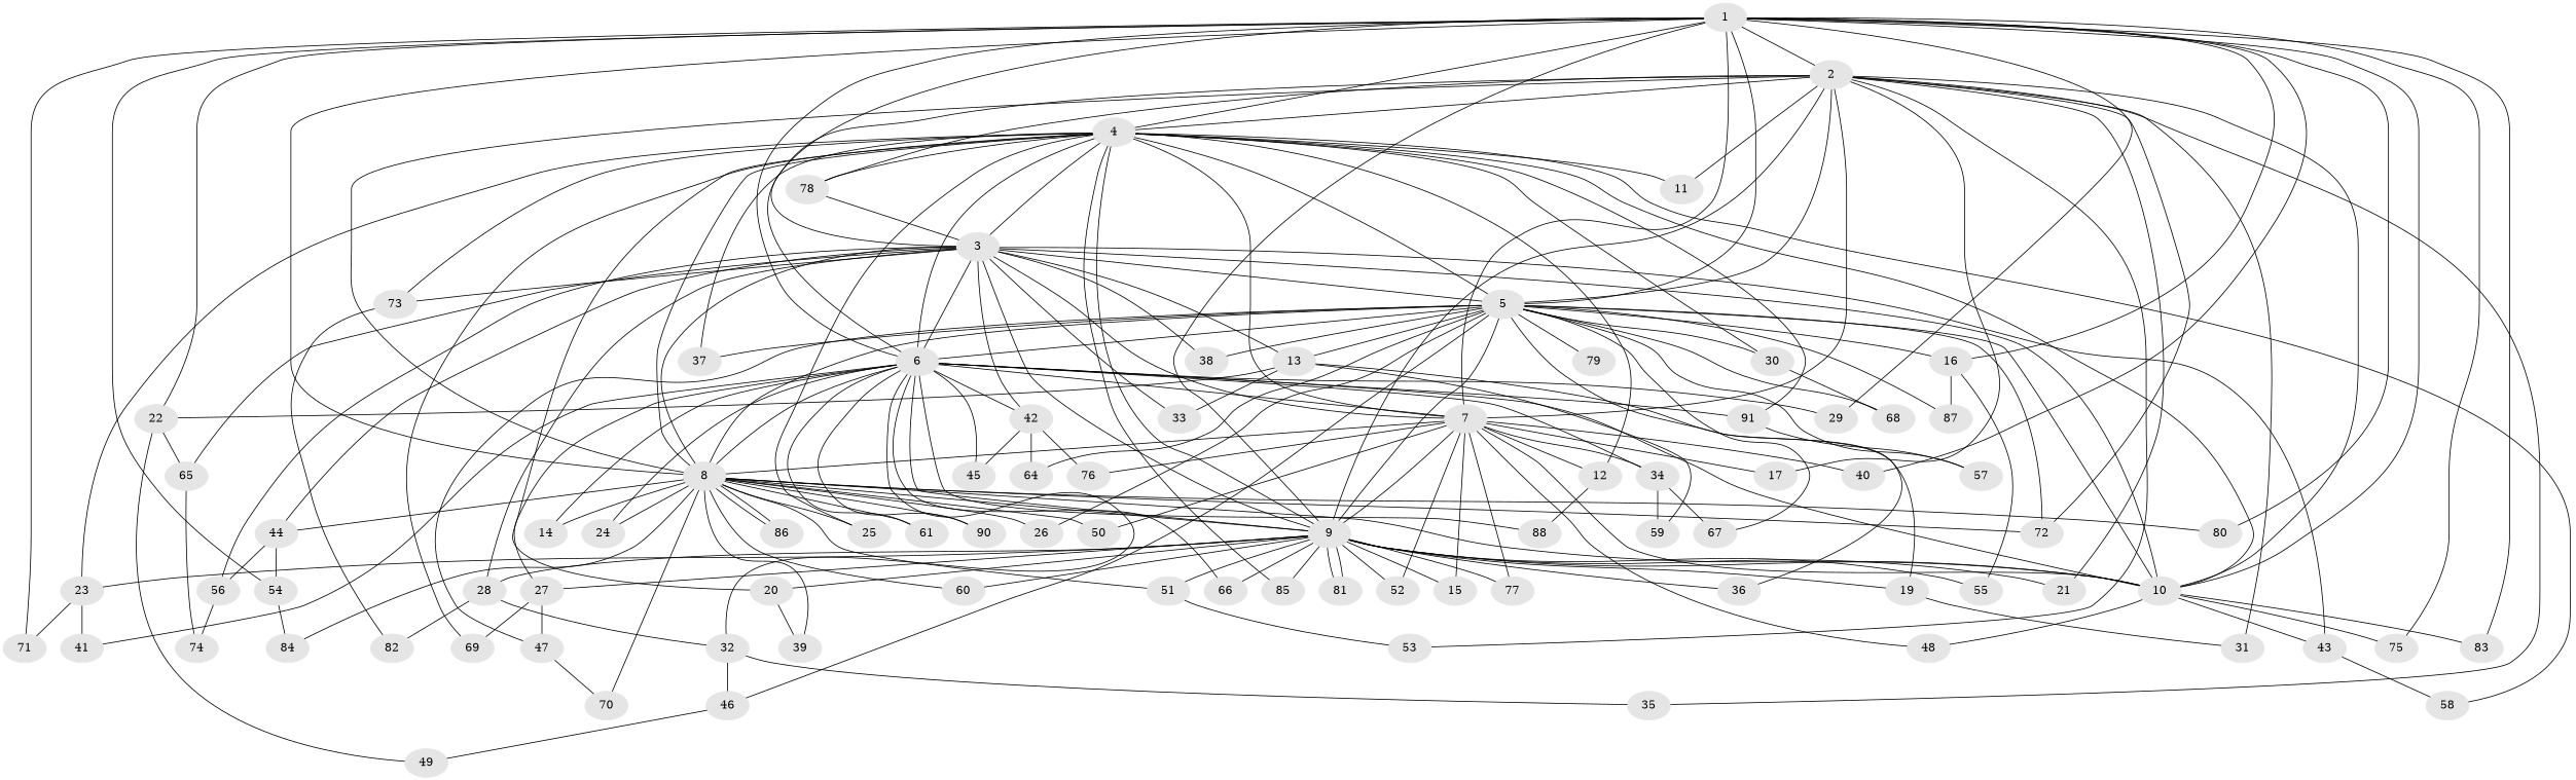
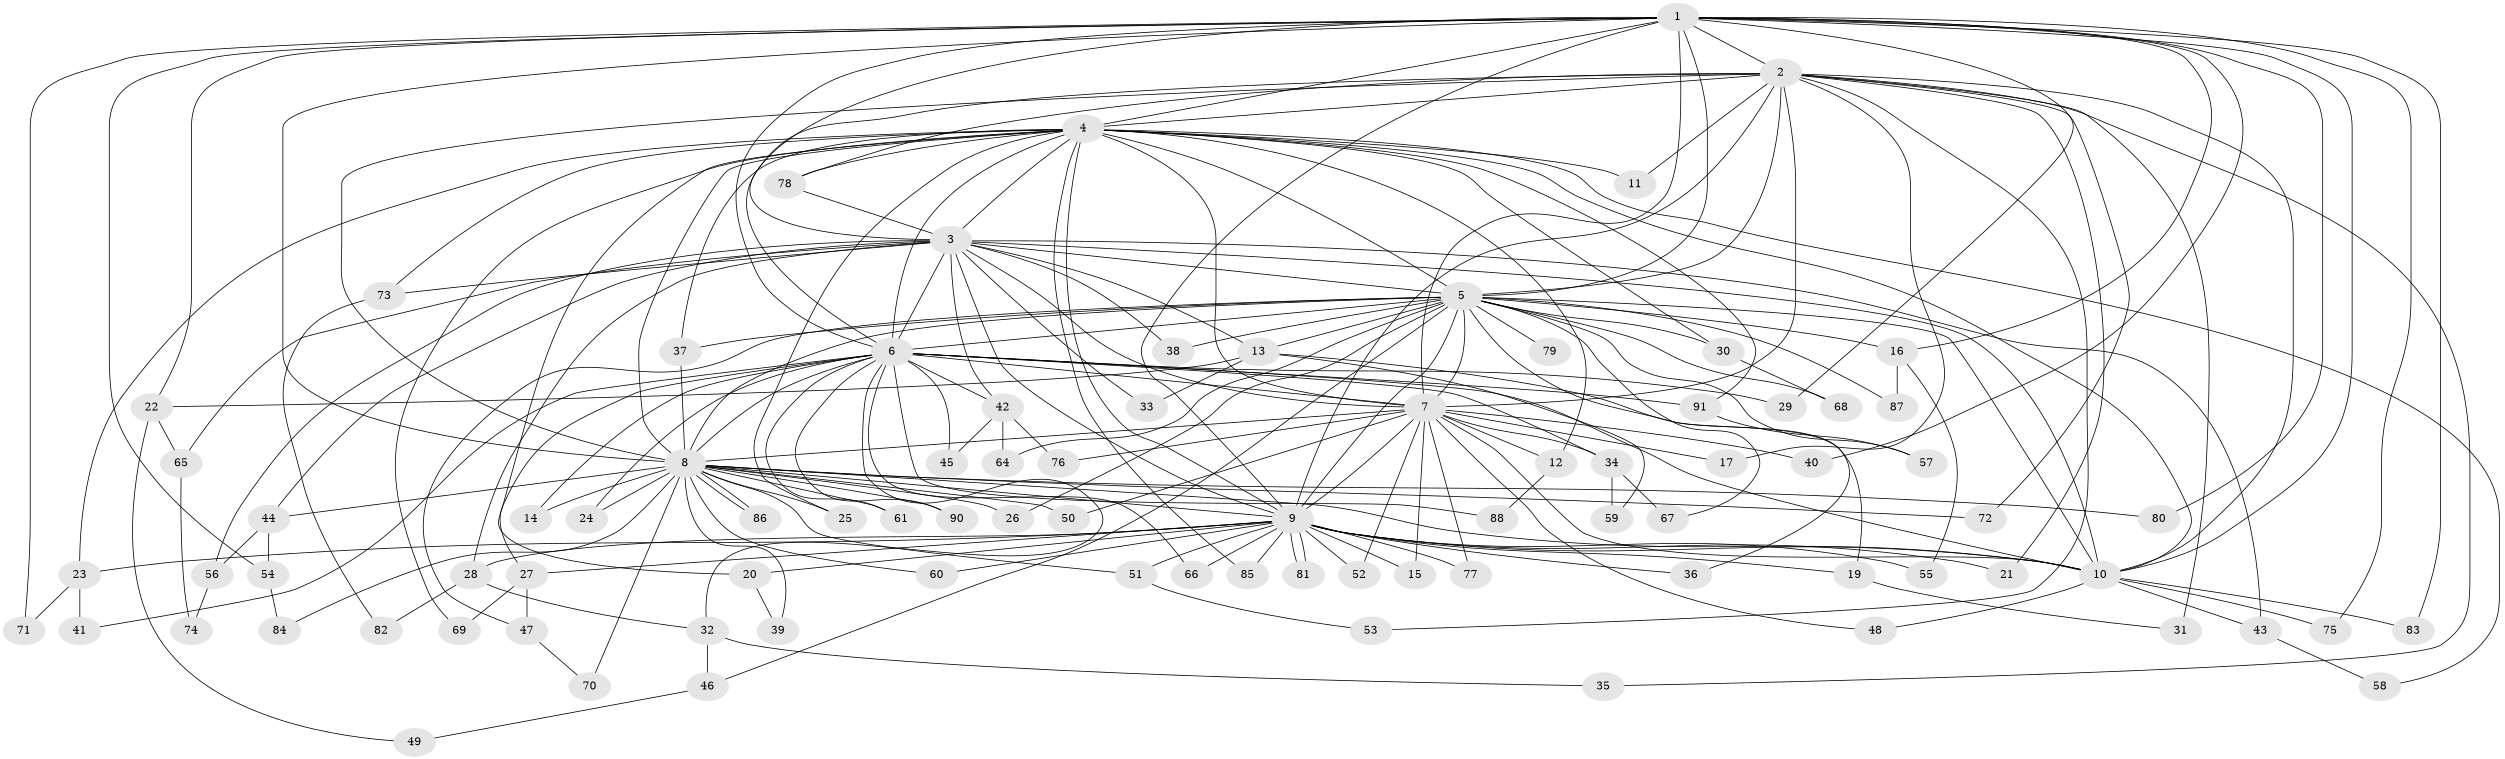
  graph {
    node [color=gray90 style=filled]
    1
    2
    3
    4
    5
    6
    7
    8
    9
    10
    16
    22
    29
    40
    54
    71
    75
    80
    83
    11
    17
    21
    31
    35
    53
    72
    78
    13
    28
    33
    38
    42
    43
    44
    56
    65
    73
    12
    20
    23
    25
    30
    37
    58
    69
    85
    91
    57
    26
    36
    46
    47
    64
    67
    68
    79
    87
    14
    24
    27
    32
    34
    41
    45
    61
    66
    88
    90
    15
    48
    50
    52
    76
    77
    39
    51
    60
    70
    84
    86
    19
    55
    81
    49
    59
    82
    74
    1 -- 2
    1 -- 3
    1 -- 4
    1 -- 5
    1 -- 6
    1 -- 7
    1 -- 8
    1 -- 9
    1 -- 10
    1 -- 16
    1 -- 22
    1 -- 29
    1 -- 40
    1 -- 54
    1 -- 71
    1 -- 75
    1 -- 80
    1 -- 83
    2 -- 4
    2 -- 5
    2 -- 6
    2 -- 7
    2 -- 8
    2 -- 9
    2 -- 10
    2 -- 11
    2 -- 17
    2 -- 21
    2 -- 31
    2 -- 35
    2 -- 53
    2 -- 72
    2 -- 78
    3 -- 4
    3 -- 5
    3 -- 6
    3 -- 7
-   3 -- 8
+   37 -- 8
    3 -- 9
    3 -- 10
    3 -- 13
    3 -- 28
    3 -- 33
    3 -- 38
    3 -- 42
    3 -- 43
    3 -- 44
    3 -- 56
    3 -- 65
    3 -- 73
    4 -- 5
    4 -- 6
    4 -- 7
    4 -- 8
    4 -- 9
    4 -- 10
    4 -- 11
    4 -- 78
    4 -- 73
    4 -- 12
    4 -- 20
    4 -- 23
    4 -- 25
    4 -- 30
    4 -- 37
    4 -- 58
    4 -- 69
    4 -- 85
    4 -- 91
    5 -- 6
-   5 -- 72
+   5 -- 7
    5 -- 8
    5 -- 9
    5 -- 10
    5 -- 16
    5 -- 13
    5 -- 38
    5 -- 30
    5 -- 37
    5 -- 57
    5 -- 26
    5 -- 36
    5 -- 46
    5 -- 47
    5 -- 64
    5 -- 67
    5 -- 68
    5 -- 79
    5 -- 87
    6 -- 7
    6 -- 8
-   6 -- 9
    6 -- 10
    6 -- 29
    6 -- 42
    6 -- 91
    6 -- 14
    6 -- 24
    6 -- 27
    6 -- 32
    6 -- 34
    6 -- 41
    6 -- 45
    6 -- 61
    6 -- 66
    6 -- 88
    6 -- 90
    7 -- 8
    7 -- 9
    7 -- 10
    7 -- 40
    7 -- 17
    7 -- 12
    7 -- 34
    7 -- 15
    7 -- 48
    7 -- 50
    7 -- 52
    7 -- 76
    7 -- 77
    8 -- 9
    8 -- 10
    8 -- 80
    8 -- 72
    8 -- 44
    8 -- 25
    8 -- 26
    8 -- 14
    8 -- 24
    8 -- 61
    8 -- 90
    8 -- 50
    8 -- 39
    8 -- 51
    8 -- 60
    8 -- 70
    8 -- 84
    8 -- 86
    8 -- 86
    9 -- 10
    9 -- 21
    9 -- 28
    9 -- 20
    9 -- 23
    9 -- 85
    9 -- 36
    9 -- 27
    9 -- 66
    9 -- 15
    9 -- 52
    9 -- 77
    9 -- 51
    9 -- 60
    9 -- 19
    9 -- 55
    9 -- 81
    9 -- 81
    10 -- 75
    10 -- 83
    10 -- 43
    10 -- 48
    16 -- 87
    16 -- 55
    22 -- 65
    22 -- 49
    54 -- 84
    78 -- 3
    13 -- 22
    13 -- 33
    13 -- 19
    13 -- 59
    28 -- 32
    28 -- 82
    42 -- 64
    42 -- 45
    42 -- 76
    43 -- 58
    44 -- 54
    44 -- 56
    56 -- 74
    65 -- 74
    73 -- 82
    12 -- 88
    20 -- 39
    23 -- 71
    23 -- 41
    30 -- 68
    91 -- 57
    46 -- 49
    47 -- 70
    27 -- 69
    27 -- 47
    32 -- 35
    32 -- 46
    34 -- 67
    34 -- 59
    51 -- 53
    19 -- 31
  }
